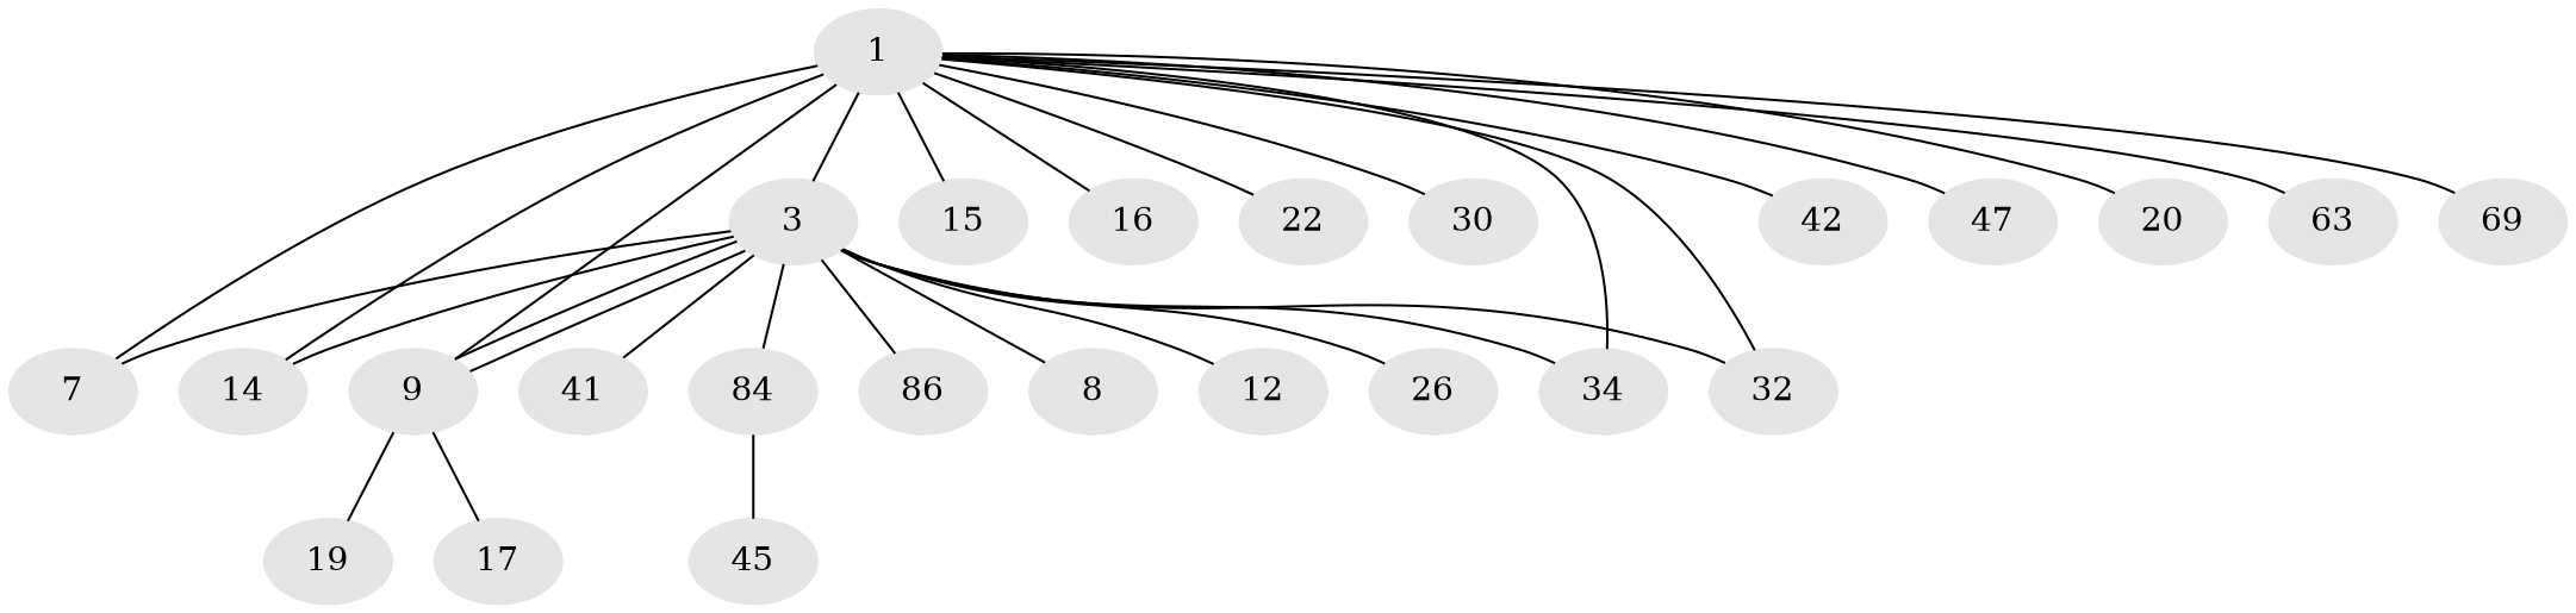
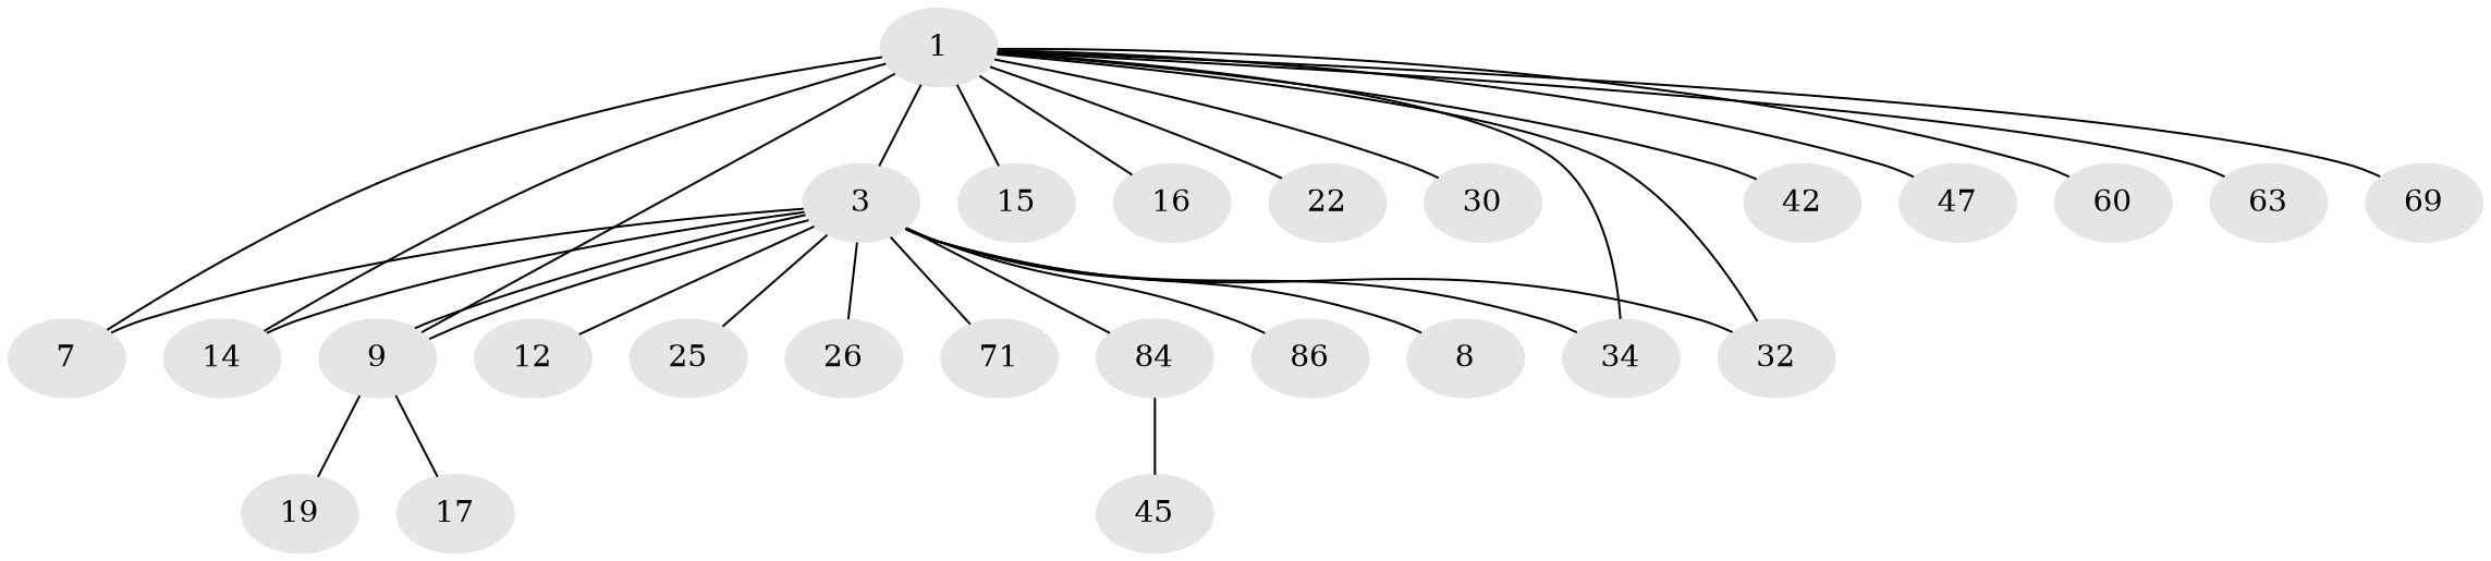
  graph {
    node [color=gray90 style=filled]
    1 [super="+2+76+73"]
    3 [super="+11+13+61+77+56+28+6+10+27+29+5"]
    7 [super="+44"]
    9 [super="+78+38"]
    14 [super="+48"]
    15
    16
    22 [super="+57"]
    30
    34
    n11 [label=32 super="+51+68"]
    42
    47
-   60 [label=20]
+   60
    63
    69
    8 [super="+89+52+18"]
    12 [super="+43+31"]
+   25 [super="+66"]
    26
-   41
+   41 [label=71]
    84
    86
    17
    19 [super="+40"]
    45
    1 -- 3 [weight=10]
    1 -- 7
    1 -- 9
    1 -- 14 [weight=2]
    1 -- 15
    1 -- 16
    1 -- 22
    1 -- 30
    1 -- 34 [weight=2]
    1 -- n11 [weight=3]
    1 -- 42
    1 -- 47
    1 -- 60
    1 -- 63
    1 -- 69
    3 -- 7 [weight=2]
    3 -- 9
    3 -- 9
    3 -- 14
    3 -- 34 [weight=2]
    3 -- n11
    3 -- 8
    3 -- 12
+   3 -- 25
    3 -- 26
    3 -- 41
    3 -- 84
    3 -- 86
    9 -- 17
    9 -- 19
    84 -- 45 [weight=2]
  }
